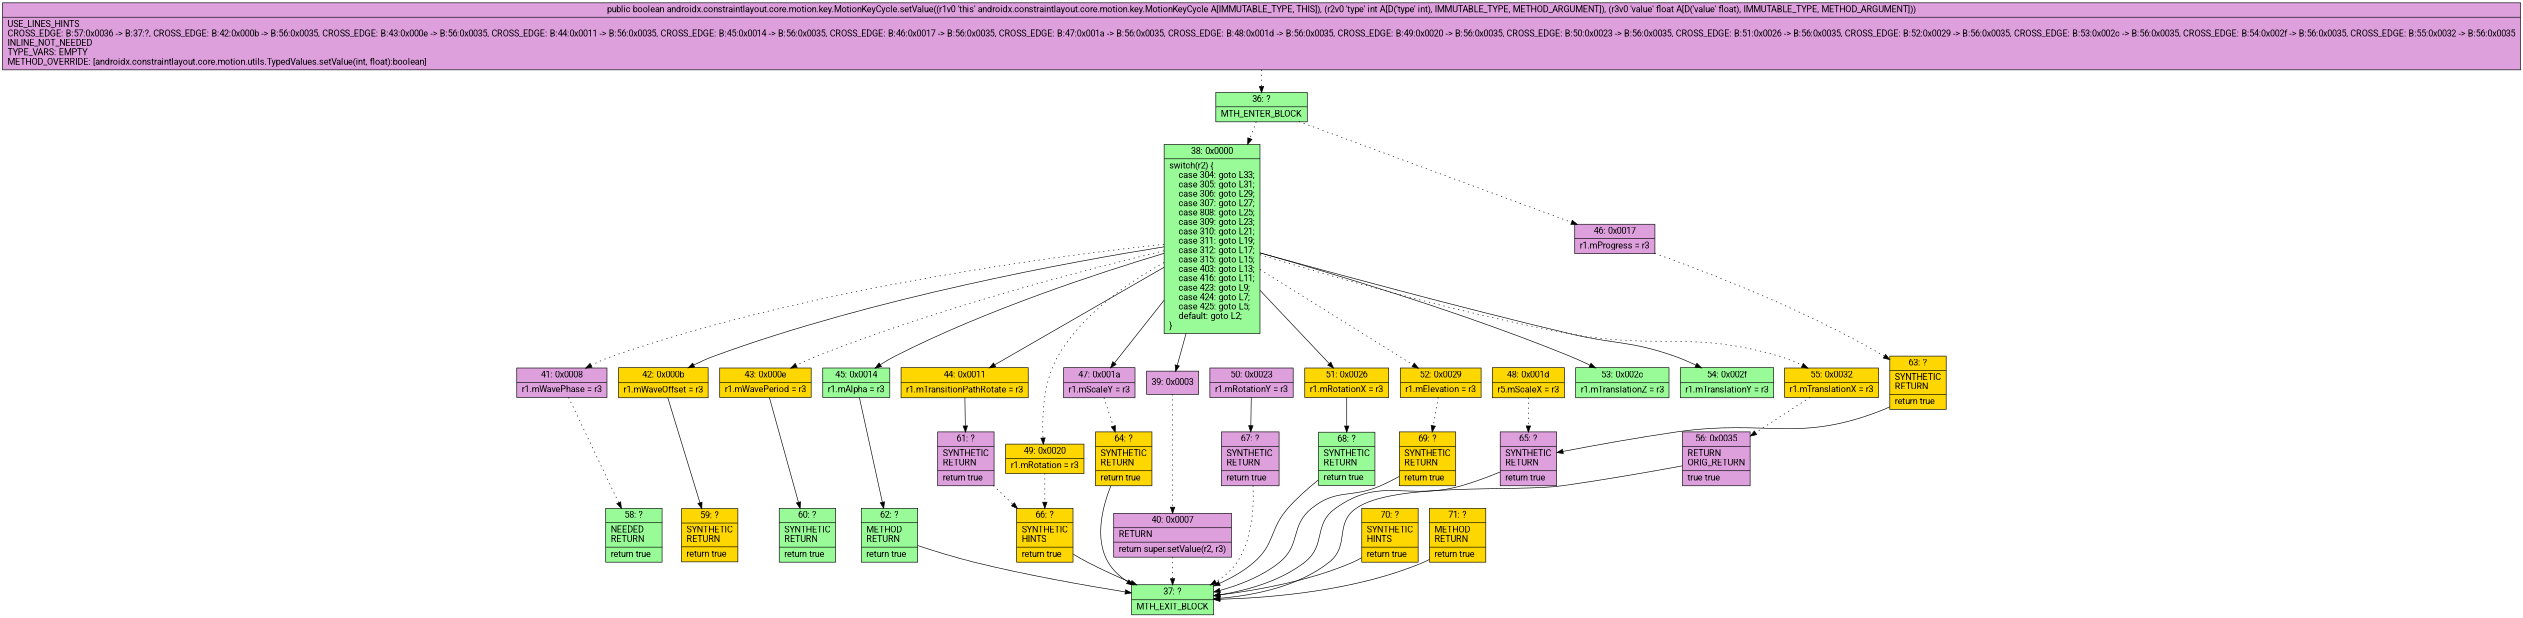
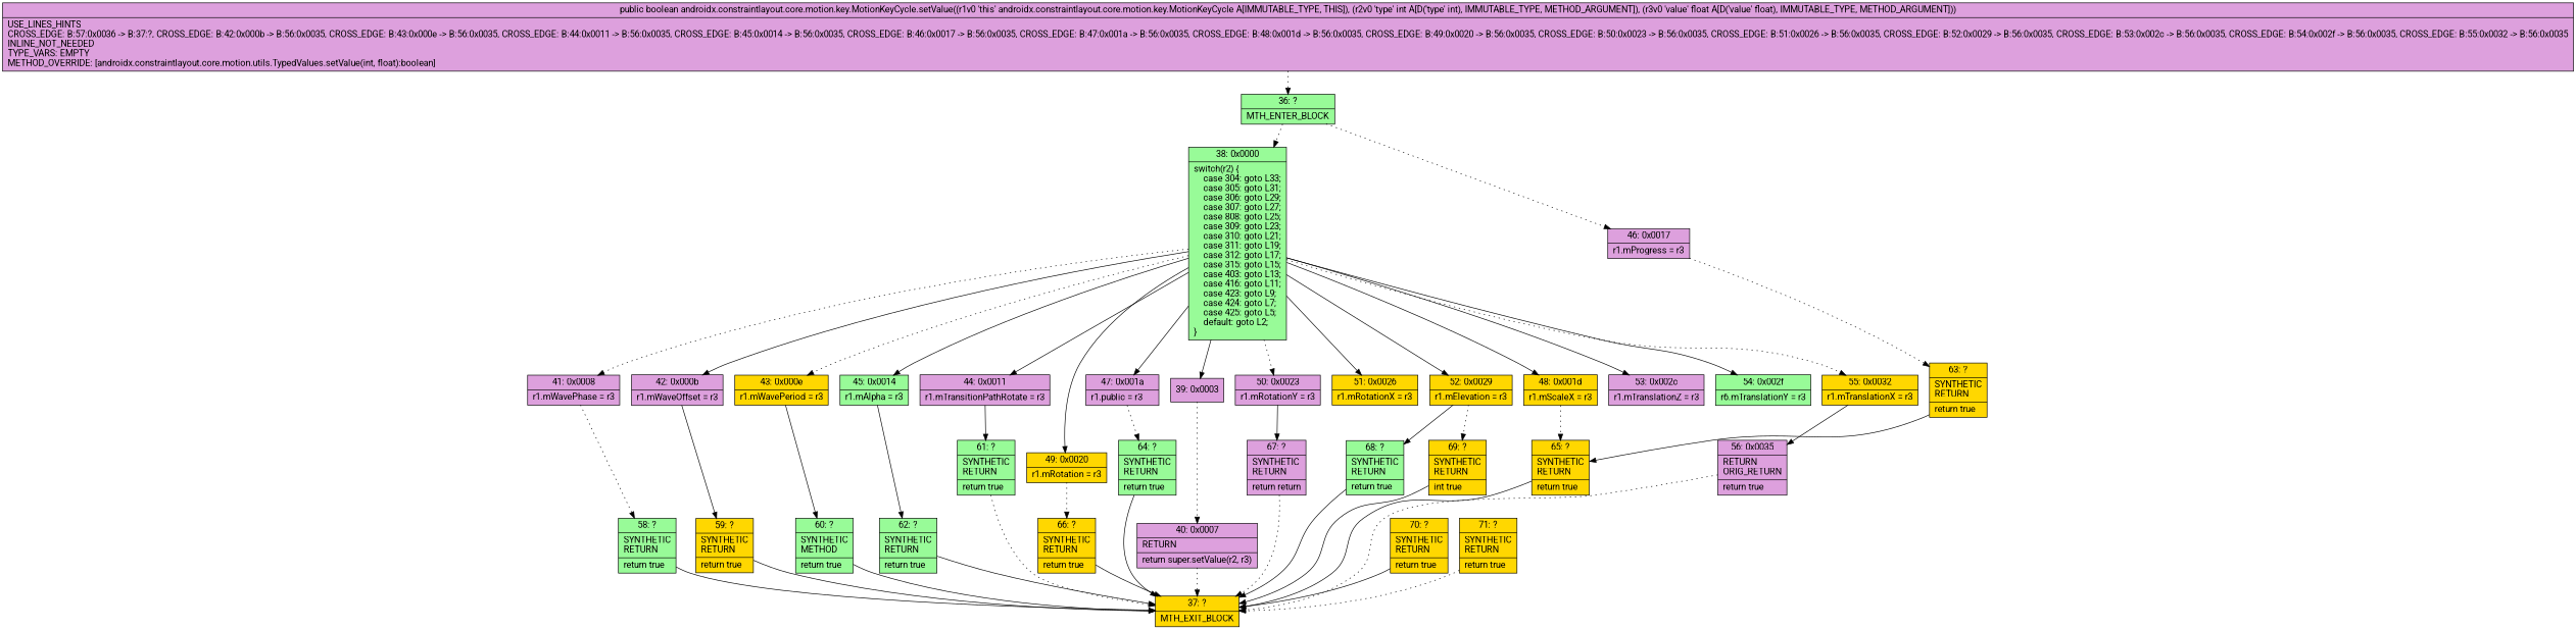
  digraph {
    fontname=Roboto
    node [fillcolor=gold fontname=Roboto shape=record style=filled]
    edge [fontname=Roboto style=solid]
    n1 [fillcolor=palegreen label="{36\:\ ?|MTH_ENTER_BLOCK\l}"]
    n2 [fillcolor=palegreen label="{38\:\ 0x0000|switch(r2) \{\l    case 304: goto L33;\l    case 305: goto L31;\l    case 306: goto L29;\l    case 307: goto L27;\l    case 808: goto L25;\l    case 309: goto L23;\l    case 310: goto L21;\l    case 311: goto L19;\l    case 312: goto L17;\l    case 315: goto L15;\l    case 403: goto L13;\l    case 416: goto L11;\l    case 423: goto L9;\l    case 424: goto L7;\l    case 425: goto L5;\l    default: goto L2;\l\}\l}"]
    n3 [fillcolor=plum label="{46\:\ 0x0017|r1.mProgress = r3\l}"]
    n4 [fillcolor=plum label="{39\:\ 0x0003}"]
    n5 [fillcolor=plum label="{41\:\ 0x0008|r1.mWavePhase = r3\l}"]
-   n6 [label="{42\:\ 0x000b|r1.mWaveOffset = r3\l}"]
+   n6 [fillcolor=plum label="{42\:\ 0x000b|r1.mWaveOffset = r3\l}"]
    n7 [label="{43\:\ 0x000e|r1.mWavePeriod = r3\l}"]
-   n8 [label="{44\:\ 0x0011|r1.mTransitionPathRotate = r3\l}"]
+   n8 [fillcolor=plum label="{44\:\ 0x0011|r1.mTransitionPathRotate = r3\l}"]
    n9 [fillcolor=palegreen label="{45\:\ 0x0014|r1.mAlpha = r3\l}"]
-   n10 [fillcolor=plum label="{47\:\ 0x001a|r1.mScaleY = r3\l}"]
-   n11 [label="{48\:\ 0x001d|r5.mScaleX = r3\l}"]
+   n10 [fillcolor=plum label="{47\:\ 0x001a|r1.public = r3\l}"]
+   n11 [label="{48\:\ 0x001d|r1.mScaleX = r3\l}"]
    n12 [label="{49\:\ 0x0020|r1.mRotation = r3\l}"]
    n13 [fillcolor=plum label="{50\:\ 0x0023|r1.mRotationY = r3\l}"]
    n14 [label="{51\:\ 0x0026|r1.mRotationX = r3\l}"]
    n15 [label="{52\:\ 0x0029|r1.mElevation = r3\l}"]
-   n16 [fillcolor=palegreen label="{53\:\ 0x002c|r1.mTranslationZ = r3\l}"]
-   n17 [fillcolor=palegreen label="{54\:\ 0x002f|r1.mTranslationY = r3\l}"]
+   n16 [fillcolor=plum label="{53\:\ 0x002c|r1.mTranslationZ = r3\l}"]
+   n17 [fillcolor=palegreen label="{54\:\ 0x002f|r6.mTranslationY = r3\l}"]
    n18 [label="{55\:\ 0x0032|r1.mTranslationX = r3\l}"]
    n19 [fillcolor=plum label="{40\:\ 0x0007|RETURN\l|return super.setValue(r2, r3)\l}"]
-   n20 [fillcolor=palegreen label="{58\:\ ?|NEEDED\lRETURN\l|return true\l}"]
+   n20 [fillcolor=palegreen label="{58\:\ ?|SYNTHETIC\lRETURN\l|return true\l}"]
    n21 [label="{59\:\ ?|SYNTHETIC\lRETURN\l|return true\l}"]
-   n22 [fillcolor=palegreen label="{60\:\ ?|SYNTHETIC\lRETURN\l|return true\l}"]
-   n23 [fillcolor=plum label="{61\:\ ?|SYNTHETIC\lRETURN\l|return true\l}"]
-   n24 [fillcolor=palegreen label="{62\:\ ?|METHOD\lRETURN\l|return true\l}"]
+   n22 [fillcolor=palegreen label="{60\:\ ?|SYNTHETIC\lMETHOD\l|return true\l}"]
+   n23 [fillcolor=palegreen label="{61\:\ ?|SYNTHETIC\lRETURN\l|return true\l}"]
+   n24 [fillcolor=palegreen label="{62\:\ ?|SYNTHETIC\lRETURN\l|return true\l}"]
    n25 [label="{63\:\ ?|SYNTHETIC\lRETURN\l|return true\l}"]
-   n26 [label="{64\:\ ?|SYNTHETIC\lRETURN\l|return true\l}"]
-   n27 [fillcolor=plum label="{65\:\ ?|SYNTHETIC\lRETURN\l|return true\l}"]
-   n28 [label="{66\:\ ?|SYNTHETIC\lHINTS\l|return true\l}"]
-   n29 [fillcolor=plum label="{67\:\ ?|SYNTHETIC\lRETURN\l|return true\l}"]
+   n26 [fillcolor=palegreen label="{64\:\ ?|SYNTHETIC\lRETURN\l|return true\l}"]
+   n27 [label="{65\:\ ?|SYNTHETIC\lRETURN\l|return true\l}"]
+   n28 [label="{66\:\ ?|SYNTHETIC\lRETURN\l|return true\l}"]
+   n29 [fillcolor=plum label="{67\:\ ?|SYNTHETIC\lRETURN\l|return return\l}"]
    n30 [fillcolor=palegreen label="{68\:\ ?|SYNTHETIC\lRETURN\l|return true\l}"]
-   n31 [label="{69\:\ ?|SYNTHETIC\lRETURN\l|return true\l}"]
-   n32 [fillcolor=plum label="{56\:\ 0x0035|RETURN\lORIG_RETURN\l|true true\l}"]
-   n33 [fillcolor=palegreen label="{37\:\ ?|MTH_EXIT_BLOCK\l}"]
-   n34 [label="{70\:\ ?|SYNTHETIC\lHINTS\l|return true\l}"]
-   n35 [label="{71\:\ ?|METHOD\lRETURN\l|return true\l}"]
+   n31 [label="{69\:\ ?|SYNTHETIC\lRETURN\l|int true\l}"]
+   n32 [fillcolor=plum label="{56\:\ 0x0035|RETURN\lORIG_RETURN\l|return true\l}"]
+   n33 [label="{37\:\ ?|MTH_EXIT_BLOCK\l}"]
+   n34 [label="{70\:\ ?|SYNTHETIC\lRETURN\l|return true\l}"]
+   n35 [label="{71\:\ ?|SYNTHETIC\lRETURN\l|return true\l}"]
    n36 [fillcolor=plum label="{public boolean androidx.constraintlayout.core.motion.key.MotionKeyCycle.setValue((r1v0 'this' androidx.constraintlayout.core.motion.key.MotionKeyCycle A[IMMUTABLE_TYPE, THIS]), (r2v0 'type' int A[D('type' int), IMMUTABLE_TYPE, METHOD_ARGUMENT]), (r3v0 'value' float A[D('value' float), IMMUTABLE_TYPE, METHOD_ARGUMENT]))  | USE_LINES_HINTS\lCROSS_EDGE: B:57:0x0036 \-\> B:37:?, CROSS_EDGE: B:42:0x000b \-\> B:56:0x0035, CROSS_EDGE: B:43:0x000e \-\> B:56:0x0035, CROSS_EDGE: B:44:0x0011 \-\> B:56:0x0035, CROSS_EDGE: B:45:0x0014 \-\> B:56:0x0035, CROSS_EDGE: B:46:0x0017 \-\> B:56:0x0035, CROSS_EDGE: B:47:0x001a \-\> B:56:0x0035, CROSS_EDGE: B:48:0x001d \-\> B:56:0x0035, CROSS_EDGE: B:49:0x0020 \-\> B:56:0x0035, CROSS_EDGE: B:50:0x0023 \-\> B:56:0x0035, CROSS_EDGE: B:51:0x0026 \-\> B:56:0x0035, CROSS_EDGE: B:52:0x0029 \-\> B:56:0x0035, CROSS_EDGE: B:53:0x002c \-\> B:56:0x0035, CROSS_EDGE: B:54:0x002f \-\> B:56:0x0035, CROSS_EDGE: B:55:0x0032 \-\> B:56:0x0035\lINLINE_NOT_NEEDED\lTYPE_VARS: EMPTY\lMETHOD_OVERRIDE: [androidx.constraintlayout.core.motion.utils.TypedValues.setValue(int, float):boolean]\l}"]
    n1 -> n2 [style=dotted]
    n1 -> n3 [style=dotted]
    n2 -> n4
    n2 -> n5 [style=dotted]
    n2 -> n6
    n2 -> n7 [style=dotted]
    n2 -> n8
    n2 -> n9
    n2 -> n10
-   n2 -> n12 [style=dotted]
+   n2 -> n11
+   n2 -> n12
+   n2 -> n13 [style=dotted]
    n2 -> n14
-   n2 -> n15 [style=dotted]
+   n2 -> n15
    n2 -> n16
    n2 -> n17
    n2 -> n18 [style=dotted]
    n3 -> n25 [style=dotted]
    n4 -> n19 [style=dotted]
    n5 -> n20 [style=dotted]
    n6 -> n21
    n7 -> n22
    n8 -> n23
    n9 -> n24
    n10 -> n26 [style=dotted]
    n11 -> n27 [style=dotted]
    n12 -> n28 [style=dotted]
    n13 -> n29
-   n14 -> n30
+   n15 -> n30
    n15 -> n31 [style=dotted]
-   n18 -> n32 [style=dotted]
+   n18 -> n32
    n19 -> n33 [style=dotted]
-   n23 -> n28 [style=dotted]
+   n20 -> n33
+   n21 -> n33
+   n22 -> n33
+   n23 -> n33 [style=dotted]
    n24 -> n33
    n25 -> n27
    n26 -> n33
    n27 -> n33
    n28 -> n33
    n29 -> n33 [style=dotted]
    n30 -> n33
    n31 -> n33
-   n32 -> n33
+   n32 -> n33 [style=dotted]
    n34 -> n33
-   n35 -> n33
+   n35 -> n33 [style=dotted]
    n36 -> n1 [style=dotted]
  }
